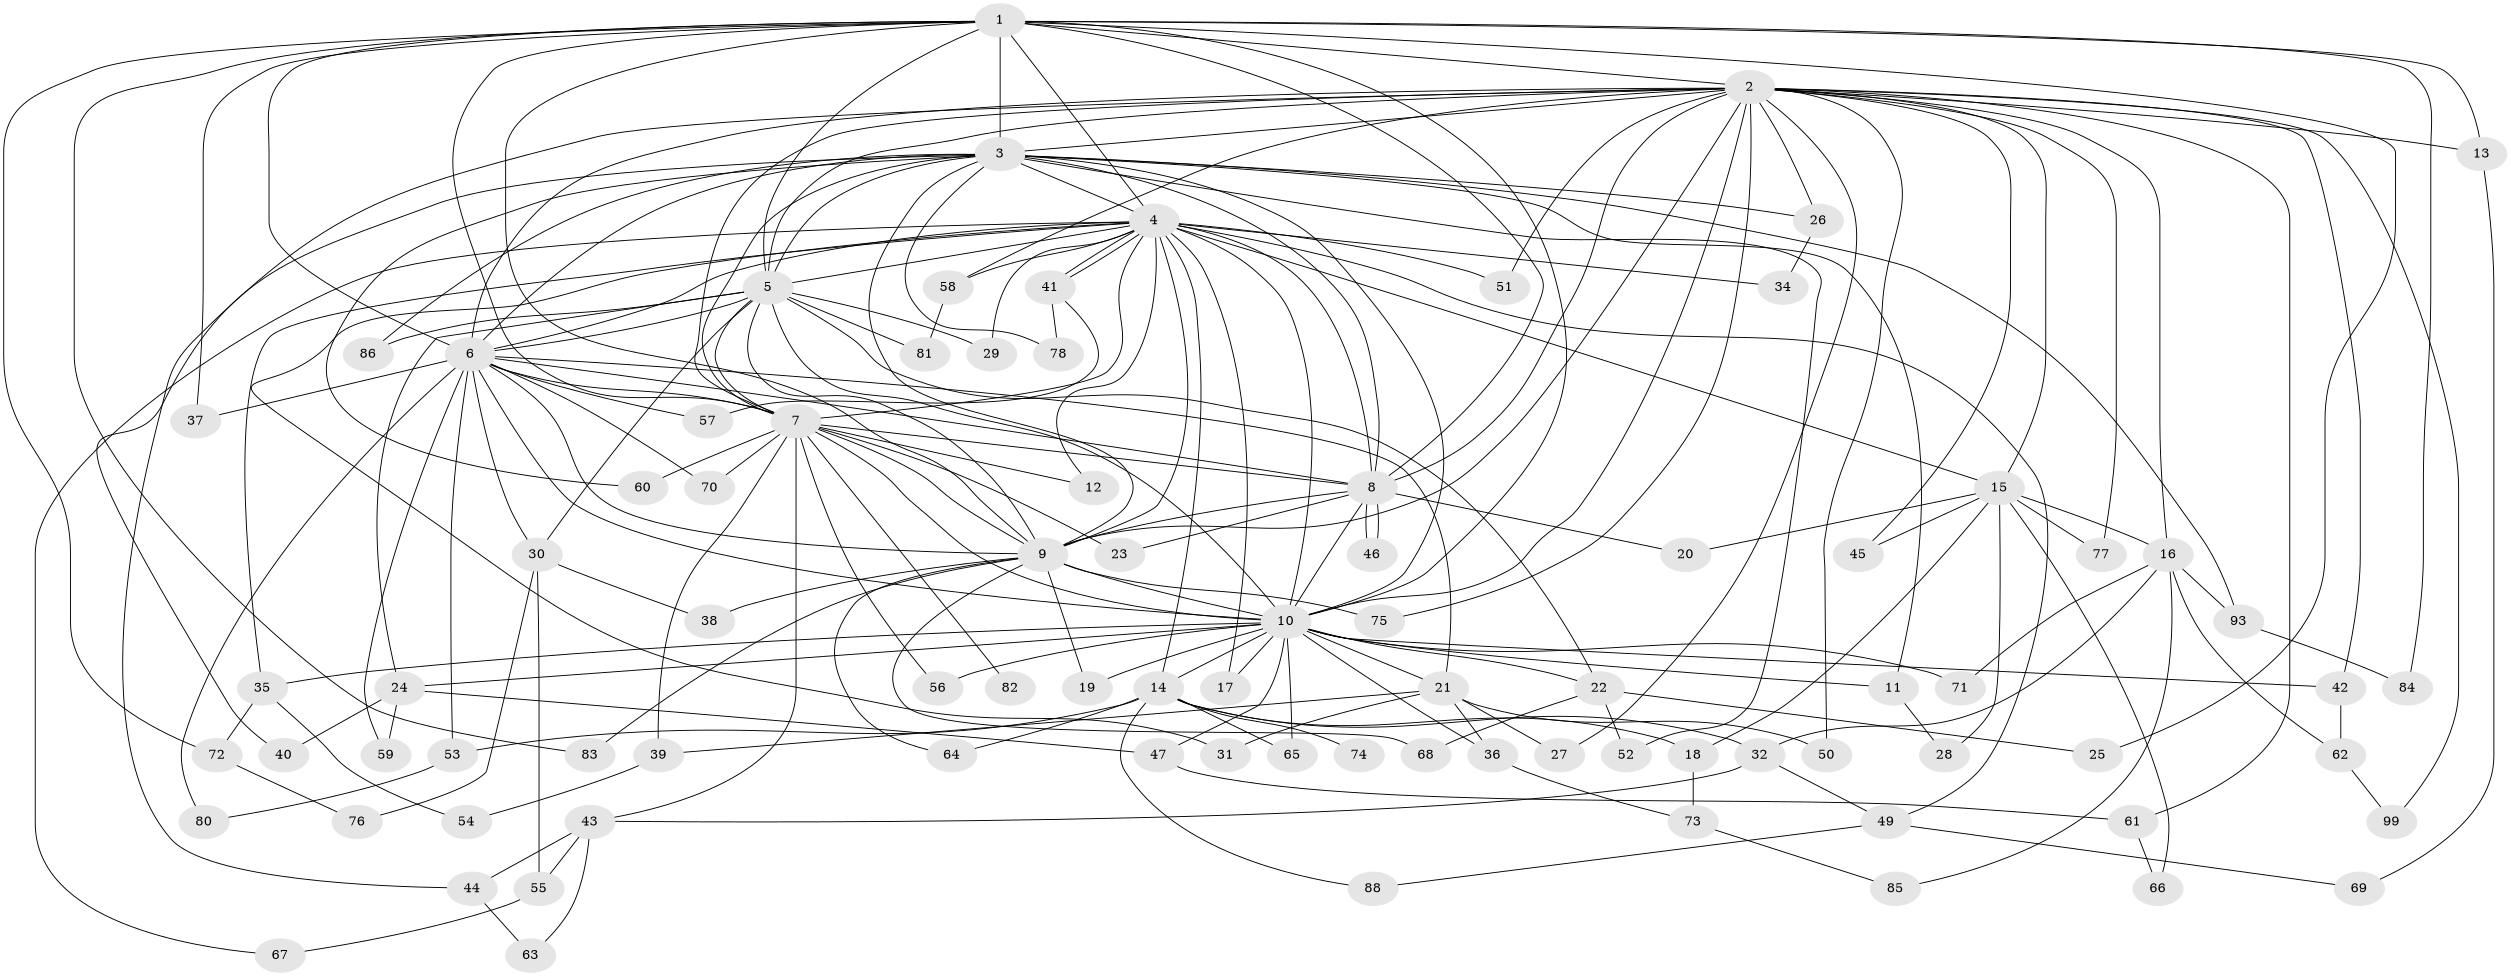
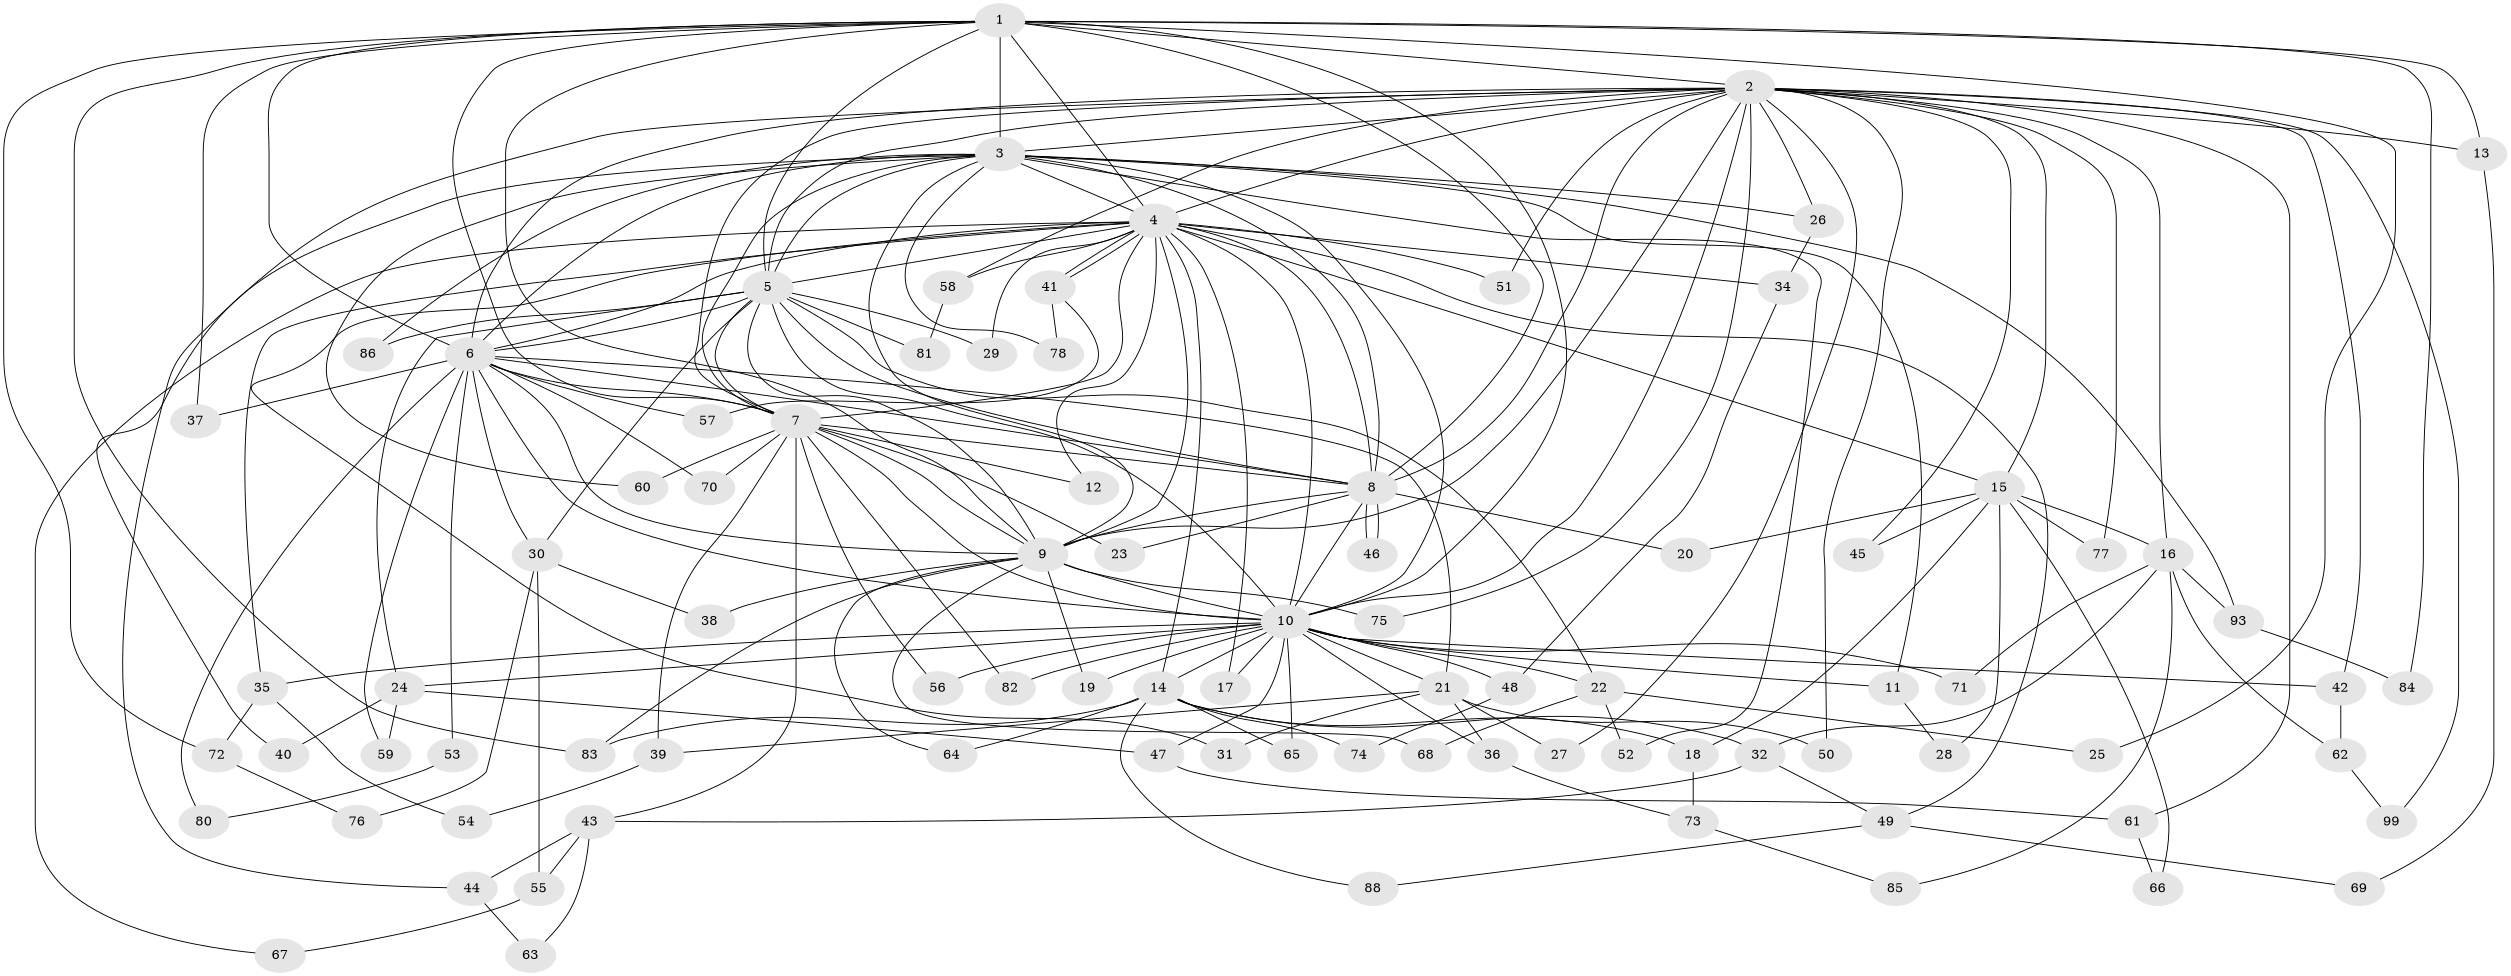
  graph {
    node [color=gray90 style=filled]
    1
    2
    3
    4
    5
    6
    7
    8
    9
    10
    13
    25
    37
    72
    83
    84
    15
    16
    26
    27
    42
    44
    45
    50
    51
    58
    61
    75
    77
    n30 [label=99]
    11
    n32 [label=93]
    40
    52
    60
    78
    86
    12
    14
    17
    29
    31
    34
    35
    41
    49
    67
    22
    24
    30
    81
    21
    53
    57
    59
    70
    80
    23
    39
    43
    56
    82
    20
    46
    19
    38
    64
    68
    36
    47
+   48
    65
    71
    69
    76
    66
    28
    18
    32
    62
    85
    63
    74
    n84 [label=88]
    54
    55
    73
    1 -- 2
    1 -- 3
    1 -- 4
    1 -- 5
    1 -- 6
    1 -- 7
    1 -- 8
    1 -- 9
    1 -- 10
    1 -- 13
    1 -- 25
    1 -- 37
    1 -- 72
    1 -- 83
    1 -- 84
    2 -- 3
+   2 -- 4
    2 -- 5
    2 -- 6
    2 -- 7
    2 -- 8
    2 -- 9
    2 -- 10
    2 -- 13
    2 -- 15
    2 -- 16
    2 -- 26
    2 -- 27
    2 -- 42
    2 -- 44
    2 -- 45
    2 -- 50
    2 -- 51
    2 -- 58
    2 -- 61
    2 -- 75
    2 -- 77
    2 -- n30
    3 -- 4
    3 -- 5
    3 -- 6
    3 -- 7
    3 -- 8
    3 -- 9
    3 -- 10
    3 -- 26
    3 -- 11
    3 -- n32
    3 -- 40
    3 -- 52
    3 -- 60
    3 -- 78
    3 -- 86
    4 -- 5
    4 -- 6
    4 -- 7
    4 -- 8
    4 -- 9
    4 -- 10
    4 -- 15
    4 -- 51
    4 -- 58
    4 -- 12
    4 -- 14
    4 -- 17
    4 -- 29
    4 -- 31
    4 -- 34
    4 -- 35
    4 -- 41
    4 -- 41
    4 -- 49
    4 -- 67
    5 -- 6
    5 -- 7
+   5 -- 8
    5 -- 9
    5 -- 10
    5 -- 86
    5 -- 29
    5 -- 22
    5 -- 24
    5 -- 30
    5 -- 81
    6 -- 7
    6 -- 8
    6 -- 9
    6 -- 10
    6 -- 37
    6 -- 30
    6 -- 21
    6 -- 53
    6 -- 57
    6 -- 59
    6 -- 70
    6 -- 80
    7 -- 8
    7 -- 9
    7 -- 10
    7 -- 60
    7 -- 12
    7 -- 70
    7 -- 23
    7 -- 39
    7 -- 43
    7 -- 56
    7 -- 82
    8 -- 9
    8 -- 10
    8 -- 23
    8 -- 20
    8 -- 46
    8 -- 46
    9 -- 10
    9 -- 83
    9 -- 75
    9 -- 19
    9 -- 38
    9 -- 64
    9 -- 68
    10 -- 42
    10 -- 11
    10 -- 14
    10 -- 17
    10 -- 35
    10 -- 22
    10 -- 24
    10 -- 21
    10 -- 56
+   10 -- 82
    10 -- 19
    10 -- 36
    10 -- 47
+   10 -- 48
    10 -- 65
    10 -- 71
    13 -- 69
    72 -- 76
    15 -- 16
    15 -- 45
    15 -- 77
    15 -- 20
    15 -- 66
    15 -- 28
    15 -- 18
    16 -- n32
    16 -- 71
    16 -- 32
    16 -- 62
    16 -- 85
    26 -- 34
    42 -- 62
    44 -- 63
    58 -- 81
    61 -- 66
    11 -- 28
    n32 -- 84
-   14 -- 53
+   14 -- 83
    14 -- 64
    14 -- 65
    14 -- 18
    14 -- 32
    14 -- 74
    14 -- n84
+   34 -- 48
    35 -- 72
    35 -- 54
    41 -- 78
    41 -- 57
    49 -- 69
    49 -- n84
    22 -- 25
    22 -- 52
    22 -- 68
    24 -- 40
    24 -- 59
    24 -- 47
    30 -- 38
    30 -- 76
    30 -- 55
    21 -- 27
    21 -- 50
    21 -- 31
    21 -- 39
    21 -- 36
    53 -- 80
    39 -- 54
    43 -- 44
    43 -- 63
    43 -- 55
    36 -- 73
    47 -- 61
+   48 -- 74
    18 -- 73
    32 -- 49
    32 -- 43
    62 -- n30
    55 -- 67
    73 -- 85
  }
